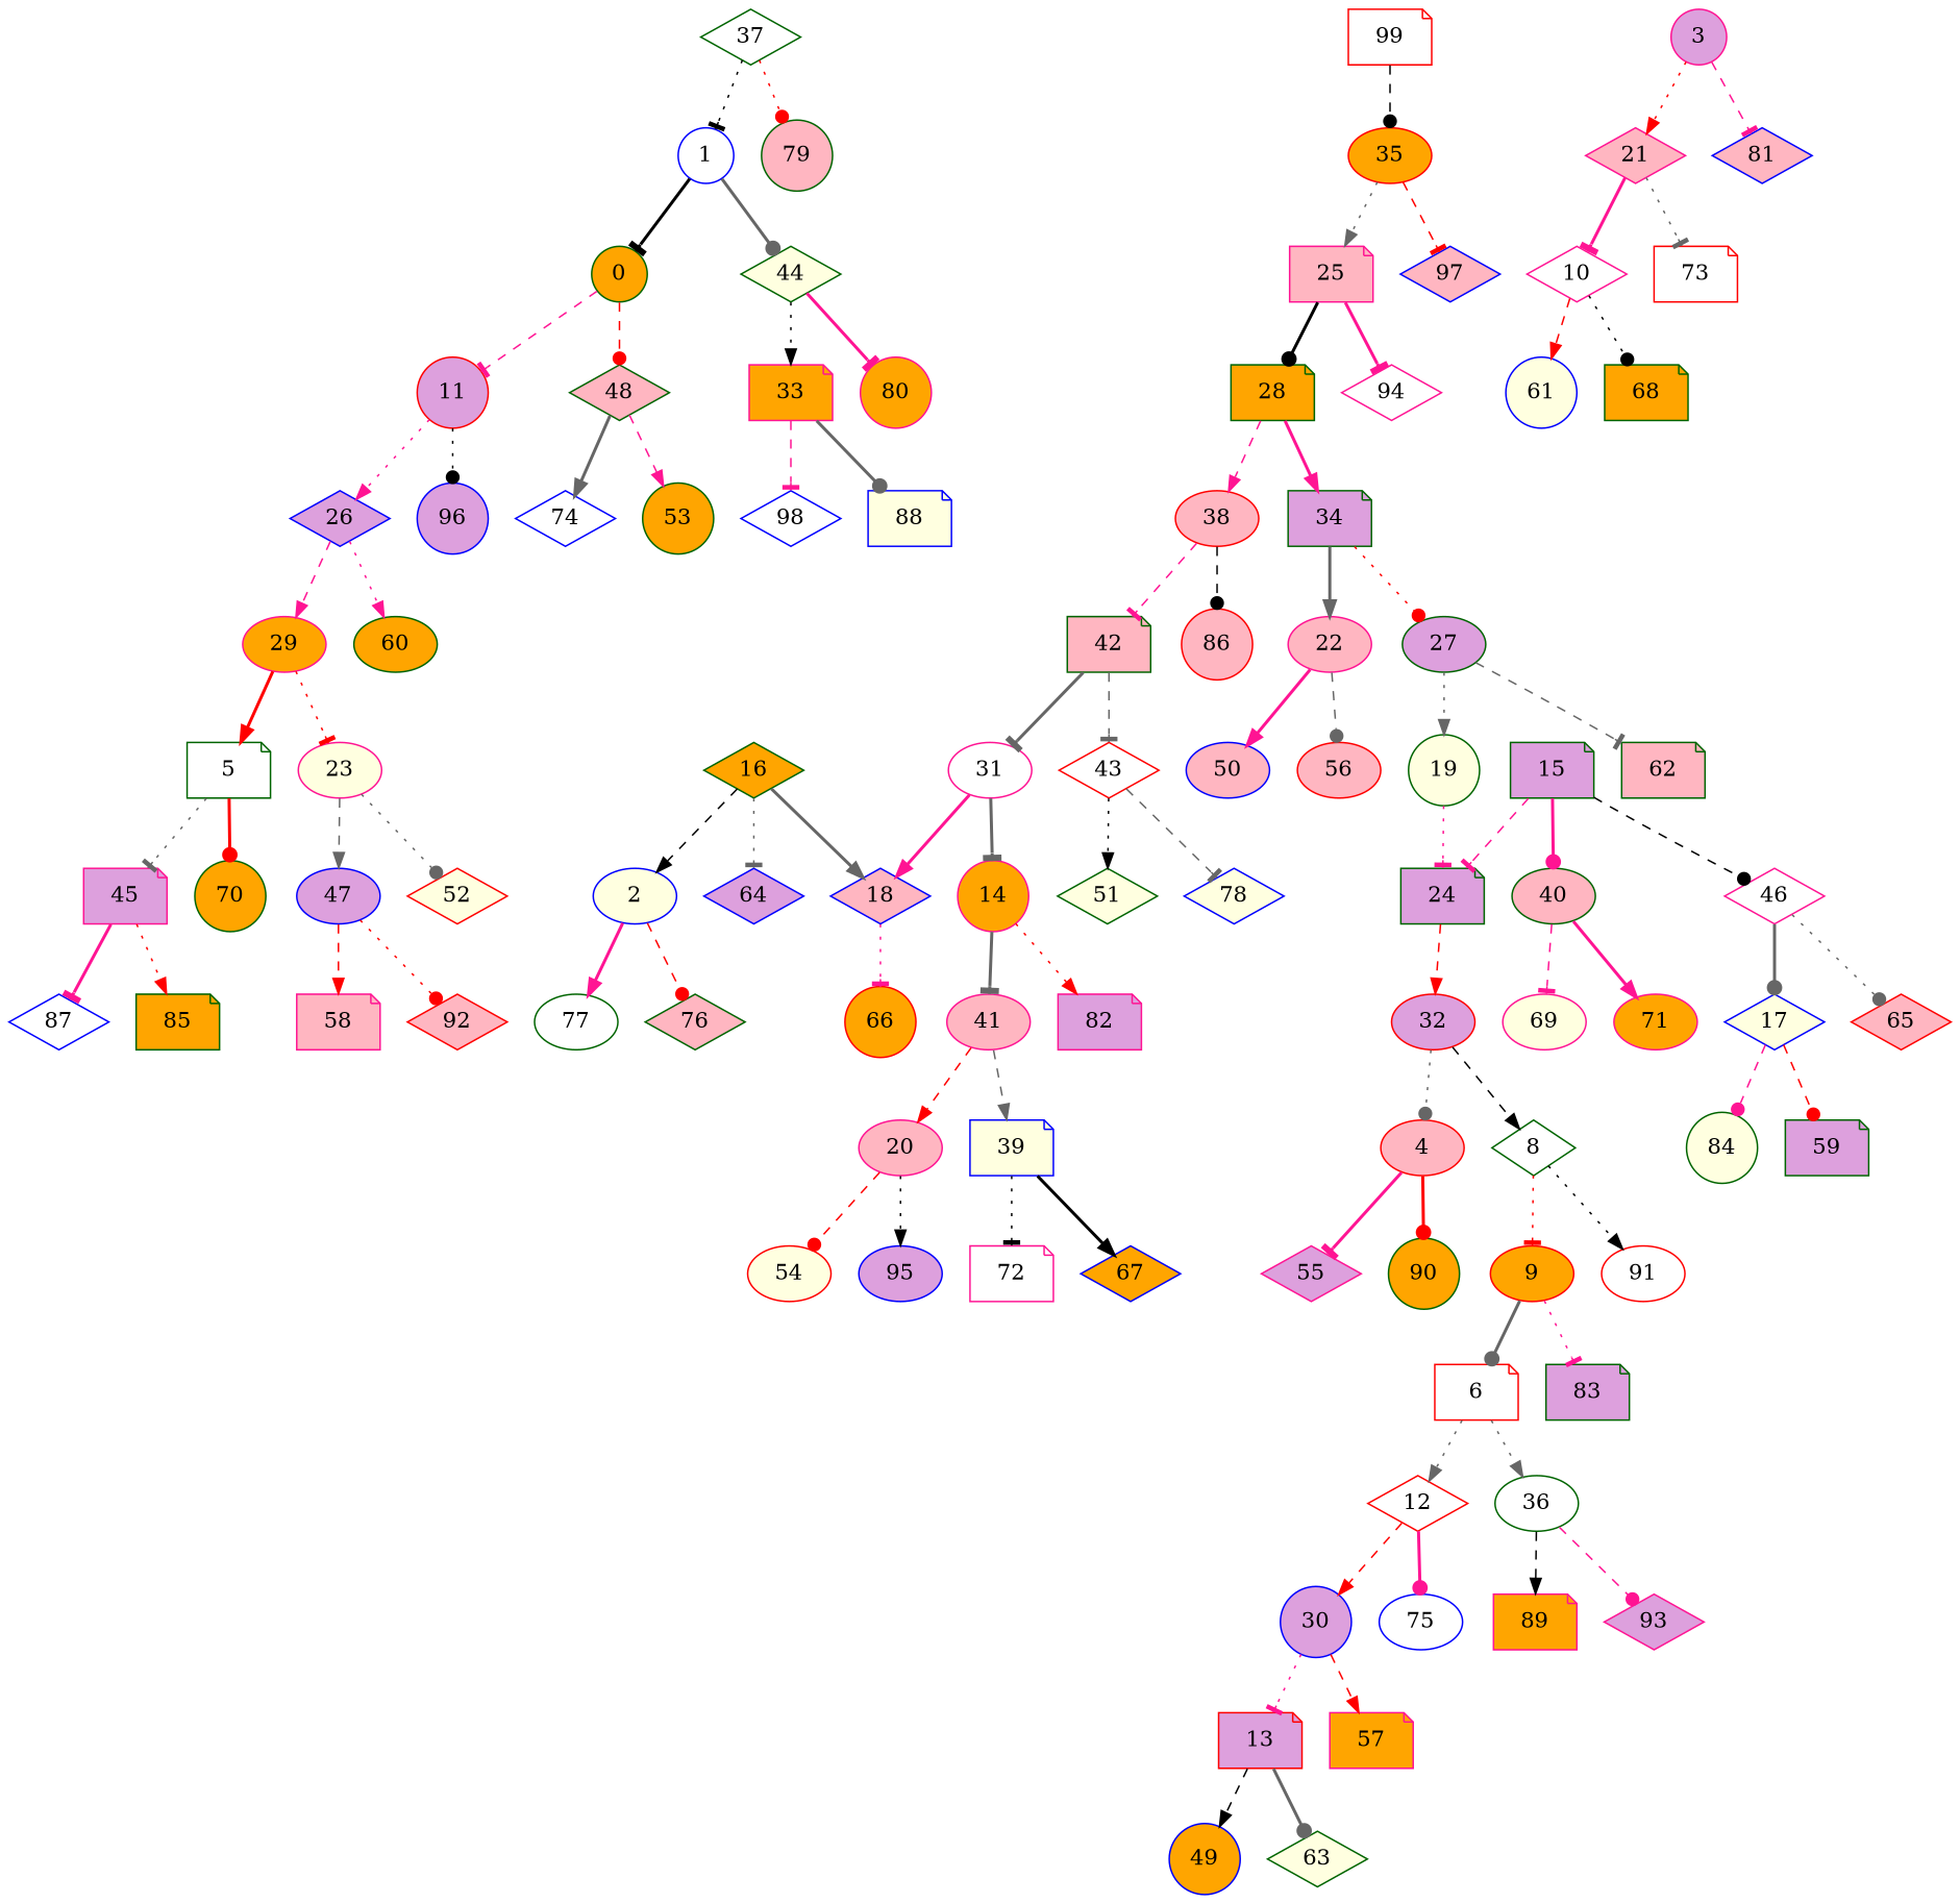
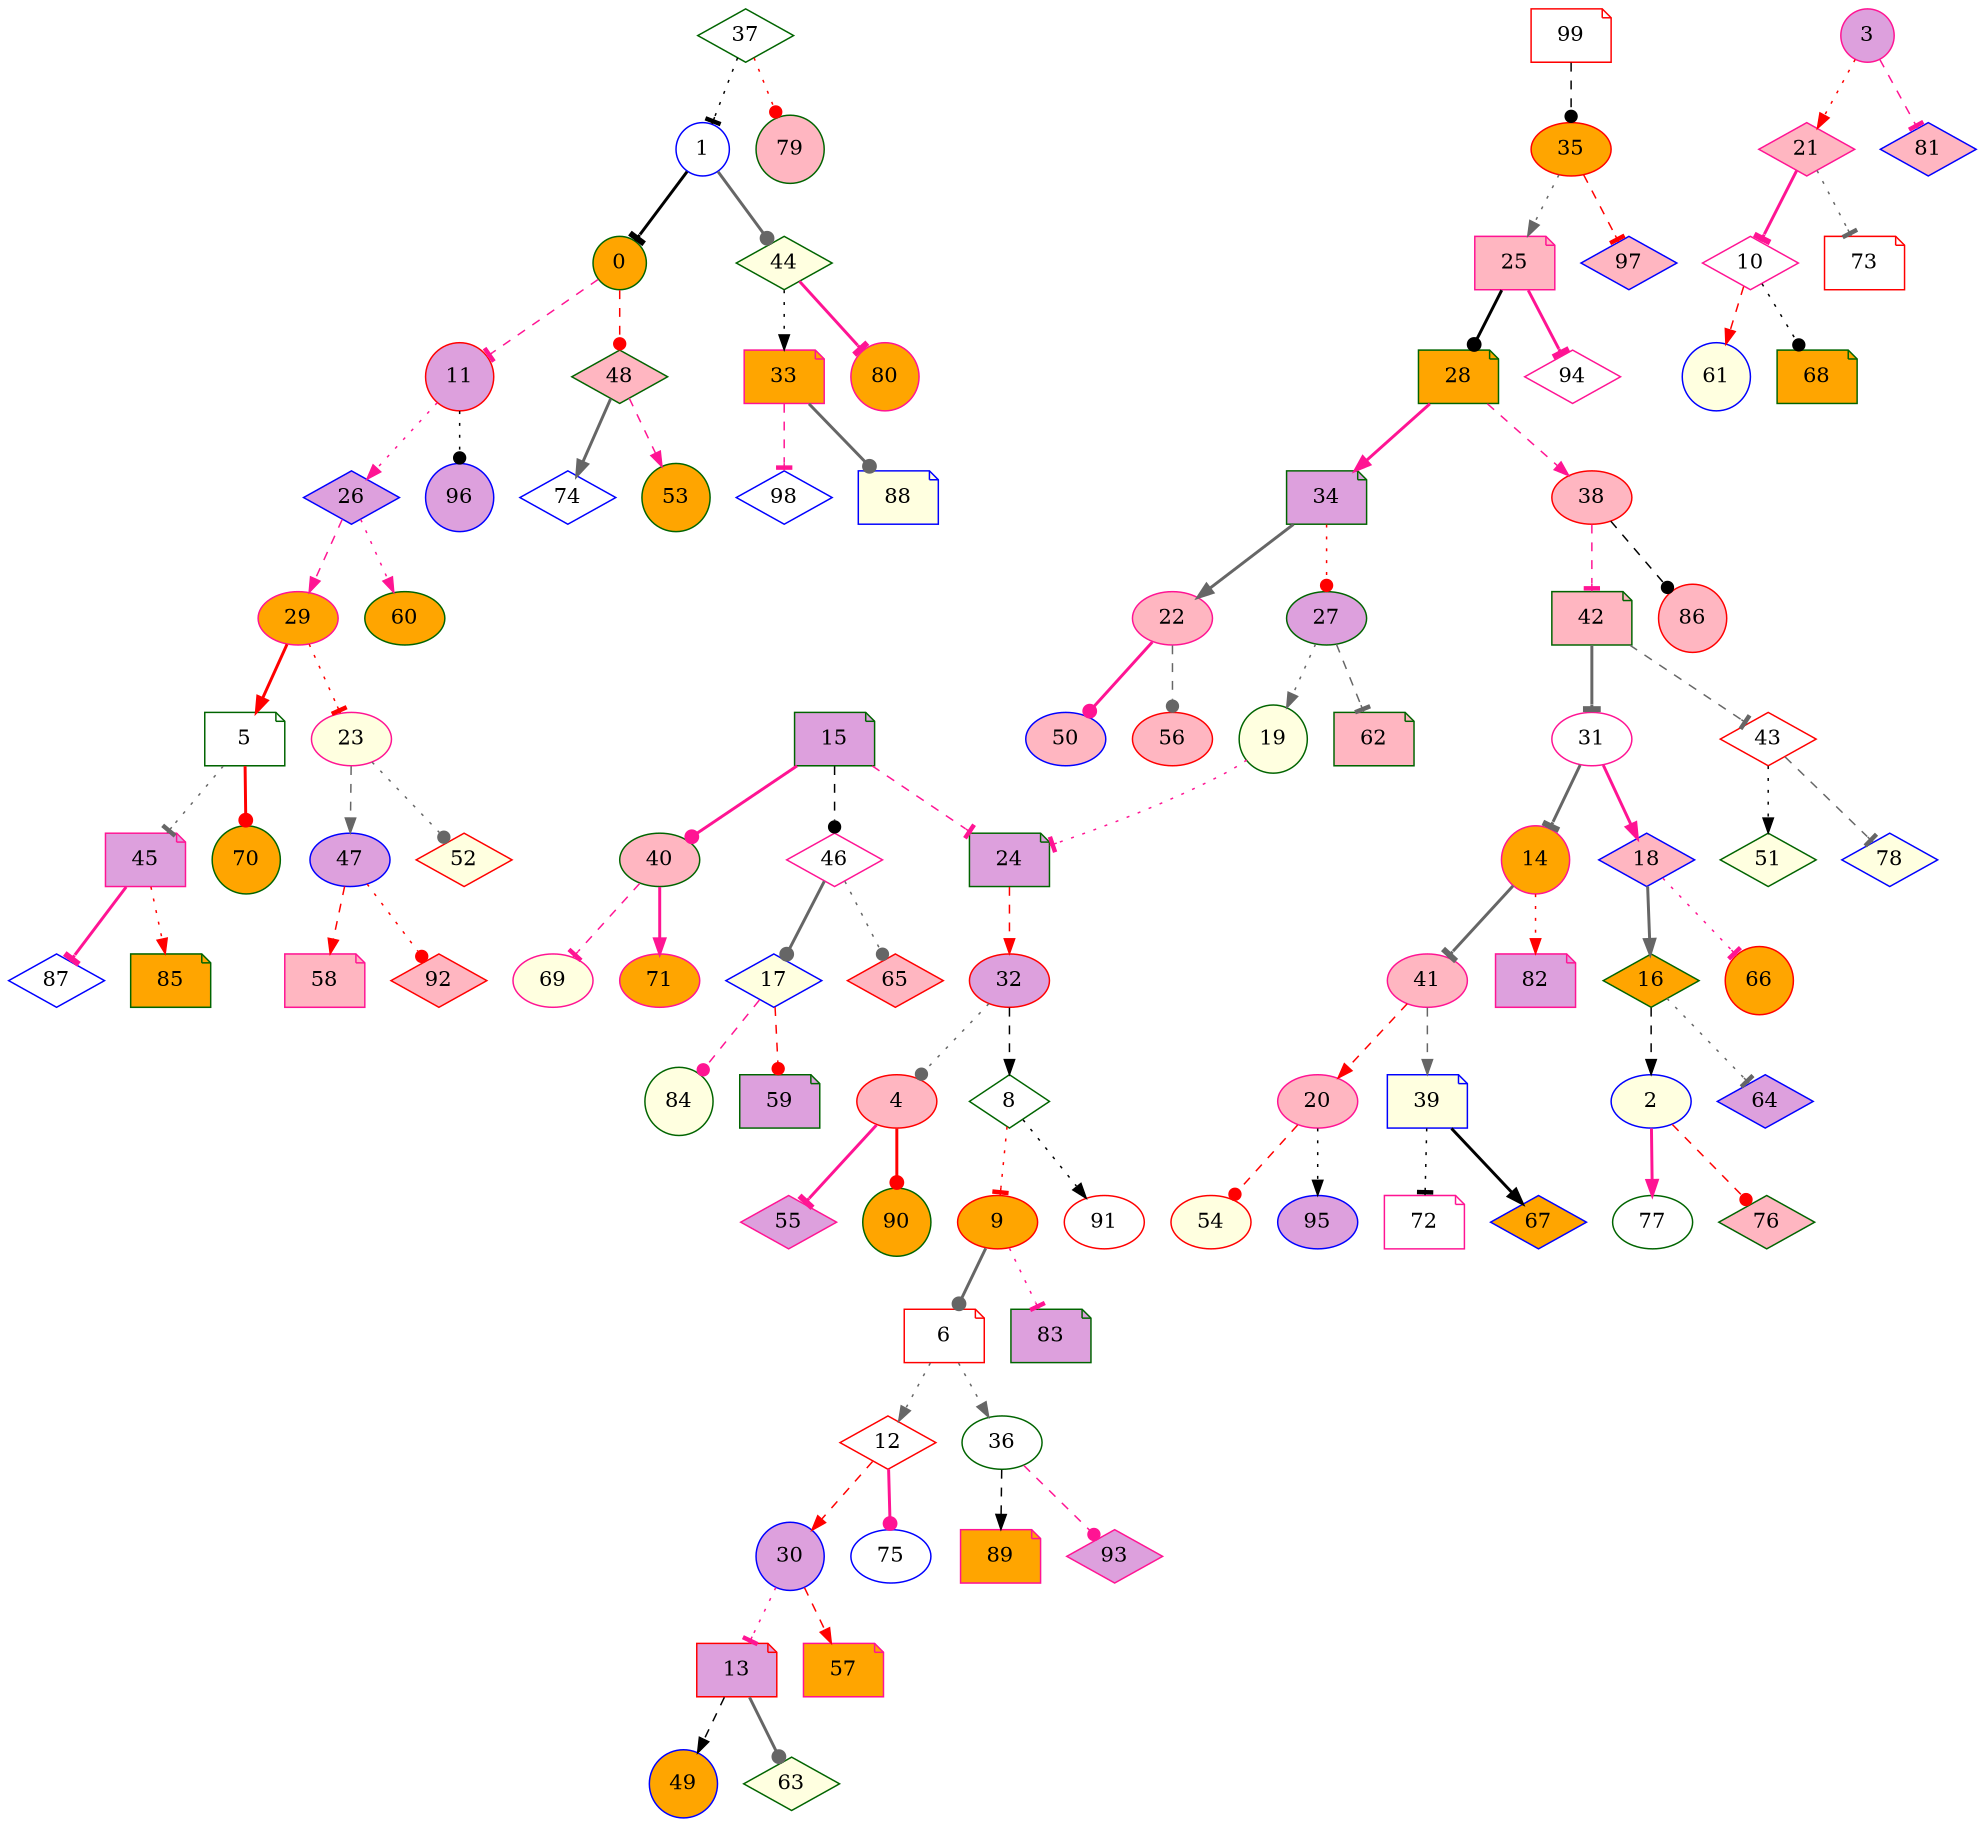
  digraph {
    node [color=darkgreen fillcolor=lightpink shape=diamond style=filled]
    edge [arrowhead=normal color=deeppink style=dashed]
    n1 [fillcolor=orange label=0 shape=circle]
    n2 [color=red fillcolor=plum label=11 shape=circle]
    n3 [label=48]
    n4 [color=blue fillcolor=plum label=26]
    n5 [color=blue fillcolor=plum label=96 shape=circle]
    n6 [color=blue fillcolor=white label=74]
    n7 [fillcolor=orange label=53 shape=circle]
    n8 [color=blue fillcolor=white label=1 shape=circle]
    n9 [fillcolor=lightyellow label=44]
    n10 [color=deeppink fillcolor=orange label=33 shape=note]
    n11 [color=deeppink fillcolor=orange label=80 shape=circle]
    n12 [color=blue fillcolor=lightyellow label=2 shape=ellipse]
    n13 [fillcolor=white label=77 shape=ellipse]
    n14 [label=76]
    n15 [color=deeppink fillcolor=plum label=3 shape=circle]
    n16 [color=deeppink label=21]
    n17 [color=blue label=81]
    n18 [color=deeppink fillcolor=white label=10]
    n19 [color=red fillcolor=white label=73 shape=note]
    n20 [color=red label=4 shape=ellipse]
    n21 [color=deeppink fillcolor=plum label=55]
    n22 [fillcolor=orange label=90 shape=circle]
    n23 [fillcolor=white label=5 shape=note]
    n24 [color=deeppink fillcolor=plum label=45 shape=note]
    n25 [fillcolor=orange label=70 shape=circle]
    n26 [color=blue fillcolor=white label=87]
    n27 [fillcolor=orange label=85 shape=note]
    n28 [color=red fillcolor=white label=6 shape=note]
    n29 [color=red fillcolor=white label=12]
    n30 [fillcolor=white label=36 shape=ellipse]
    n31 [color=blue fillcolor=plum label=30 shape=circle]
    n32 [color=blue fillcolor=white label=75 shape=ellipse]
    n33 [color=deeppink fillcolor=orange label=89 shape=note]
    n34 [color=deeppink fillcolor=plum label=93]
    n35 [fillcolor=white label=37]
    n36 [label=79 shape=circle]
    n37 [fillcolor=white label=8]
    n38 [color=red fillcolor=orange label=9 shape=ellipse]
    n39 [color=red fillcolor=white label=91 shape=ellipse]
    n40 [fillcolor=plum label=83 shape=note]
    n41 [color=blue fillcolor=lightyellow label=61 shape=circle]
    n42 [fillcolor=orange label=68 shape=note]
    n43 [color=deeppink fillcolor=orange label=29 shape=ellipse]
    n44 [fillcolor=orange label=60 shape=ellipse]
    n45 [color=red fillcolor=plum label=13 shape=note]
    n46 [color=deeppink fillcolor=orange label=57 shape=note]
    n47 [color=blue fillcolor=orange label=49 shape=circle]
    n48 [fillcolor=lightyellow label=63]
    n49 [color=deeppink fillcolor=orange label=14 shape=circle]
    n50 [color=deeppink label=41 shape=ellipse]
    n51 [color=deeppink fillcolor=plum label=82 shape=note]
    n52 [color=deeppink label=20 shape=ellipse]
    n53 [color=blue fillcolor=lightyellow label=39 shape=note]
    n54 [fillcolor=plum label=15 shape=note]
    n55 [label=40 shape=ellipse]
    n56 [color=deeppink fillcolor=white label=46]
    n57 [fillcolor=plum label=24 shape=note]
    n58 [color=deeppink fillcolor=lightyellow label=69 shape=ellipse]
    n59 [color=deeppink fillcolor=orange label=71 shape=ellipse]
    n60 [color=blue fillcolor=lightyellow label=17]
    n61 [color=red label=65]
    n62 [fillcolor=orange label=16]
    n63 [color=blue fillcolor=plum label=64]
    n64 [fillcolor=lightyellow label=84 shape=circle]
    n65 [fillcolor=plum label=59 shape=note]
    n66 [color=blue label=18]
    n67 [color=red fillcolor=orange label=66 shape=circle]
    n68 [fillcolor=lightyellow label=19 shape=circle]
    n69 [color=red fillcolor=plum label=32 shape=ellipse]
    n70 [color=red fillcolor=lightyellow label=54 shape=ellipse]
    n71 [color=blue fillcolor=plum label=95 shape=ellipse]
    n72 [color=deeppink label=22 shape=ellipse]
    n73 [color=blue label=50 shape=ellipse]
    n74 [color=red label=56 shape=ellipse]
    n75 [color=deeppink fillcolor=lightyellow label=23 shape=ellipse]
    n76 [color=blue fillcolor=plum label=47 shape=ellipse]
    n77 [color=red fillcolor=lightyellow label=52]
    n78 [color=deeppink label=58 shape=note]
    n79 [color=red label=92]
    n80 [color=deeppink label=25 shape=note]
    n81 [fillcolor=orange label=28 shape=note]
    n82 [color=deeppink fillcolor=white label=94]
    n83 [fillcolor=plum label=34 shape=note]
    n84 [color=red label=38 shape=ellipse]
    n85 [fillcolor=plum label=27 shape=ellipse]
    n86 [label=62 shape=note]
    n87 [label=42 shape=note]
    n88 [color=red label=86 shape=circle]
    n89 [color=deeppink fillcolor=white label=31 shape=ellipse]
    n90 [color=blue fillcolor=white label=98]
    n91 [color=blue fillcolor=lightyellow label=88 shape=note]
    n92 [color=red fillcolor=orange label=35 shape=ellipse]
    n93 [color=blue label=97]
    n94 [color=red fillcolor=white label=43]
    n95 [color=deeppink fillcolor=white label=72 shape=note]
    n96 [color=blue fillcolor=orange label=67]
    n97 [fillcolor=lightyellow label=51]
    n98 [color=blue fillcolor=lightyellow label=78]
    n99 [color=red fillcolor=white label=99 shape=note]
    n1 -> n2 [arrowhead=tee]
    n1 -> n3 [arrowhead=dot color=red]
    n2 -> n4 [style=dotted]
    n2 -> n5 [arrowhead=dot color=black style=dotted]
    n3 -> n6 [color=gray40 style=bold]
    n3 -> n7
    n4 -> n43
    n4 -> n44 [style=dotted]
    n8 -> n1 [arrowhead=tee color=black style=bold]
    n8 -> n9 [arrowhead=dot color=gray40 style=bold]
    n9 -> n10 [color=black style=dotted]
    n9 -> n11 [arrowhead=tee style=bold]
    n10 -> n90 [arrowhead=tee]
    n10 -> n91 [arrowhead=dot color=gray40 style=bold]
    n12 -> n13 [style=bold]
    n12 -> n14 [arrowhead=dot color=red]
    n15 -> n16 [color=red style=dotted]
    n15 -> n17 [arrowhead=tee]
    n16 -> n18 [arrowhead=tee style=bold]
    n16 -> n19 [arrowhead=tee color=gray40 style=dotted]
    n18 -> n41 [color=red]
    n18 -> n42 [arrowhead=dot color=black style=dotted]
    n20 -> n21 [arrowhead=tee style=bold]
    n20 -> n22 [arrowhead=dot color=red style=bold]
    n23 -> n24 [arrowhead=tee color=gray40 style=dotted]
    n23 -> n25 [arrowhead=dot color=red style=bold]
    n24 -> n26 [arrowhead=tee style=bold]
    n24 -> n27 [color=red style=dotted]
    n28 -> n29 [color=gray40 style=dotted]
    n28 -> n30 [color=gray40 style=dotted]
    n29 -> n31 [color=red]
    n29 -> n32 [arrowhead=dot style=bold]
    n30 -> n33 [color=black]
    n30 -> n34 [arrowhead=dot]
    n31 -> n45 [arrowhead=tee style=dotted]
    n31 -> n46 [color=red]
    n35 -> n8 [arrowhead=tee color=black style=dotted]
    n35 -> n36 [arrowhead=dot color=red style=dotted]
    n37 -> n38 [arrowhead=tee color=red style=dotted]
    n37 -> n39 [color=black style=dotted]
    n38 -> n28 [arrowhead=dot color=gray40 style=bold]
    n38 -> n40 [arrowhead=tee style=dotted]
    n43 -> n23 [color=red style=bold]
    n43 -> n75 [arrowhead=tee color=red style=dotted]
    n45 -> n47 [color=black]
    n45 -> n48 [arrowhead=dot color=gray40 style=bold]
    n49 -> n50 [arrowhead=tee color=gray40 style=bold]
    n49 -> n51 [color=red style=dotted]
    n50 -> n52 [color=red]
    n50 -> n53 [color=gray40]
    n52 -> n70 [arrowhead=dot color=red]
    n52 -> n71 [color=black style=dotted]
    n53 -> n95 [arrowhead=tee color=black style=dotted]
    n53 -> n96 [color=black style=bold]
    n54 -> n55 [arrowhead=dot style=bold]
    n54 -> n56 [arrowhead=dot color=black]
    n54 -> n57 [arrowhead=tee]
    n55 -> n58 [arrowhead=tee]
    n55 -> n59 [style=bold]
    n56 -> n60 [arrowhead=dot color=gray40 style=bold]
    n56 -> n61 [arrowhead=dot color=gray40 style=dotted]
    n57 -> n69 [color=red]
    n60 -> n64 [arrowhead=dot]
    n60 -> n65 [arrowhead=dot color=red]
    n62 -> n12 [color=black]
    n62 -> n63 [arrowhead=tee color=gray40 style=dotted]
-   n62 -> n66 [color=gray40 style=bold]
+   n66 -> n62 [color=gray40 style=bold]
    n66 -> n67 [arrowhead=tee style=dotted]
    n68 -> n57 [arrowhead=tee style=dotted]
    n69 -> n20 [arrowhead=dot color=gray40 style=dotted]
    n69 -> n37 [color=black]
-   n72 -> n73 [style=bold]
+   n72 -> n73 [arrowhead=dot style=bold]
    n72 -> n74 [arrowhead=dot color=gray40]
    n75 -> n76 [color=gray40]
    n75 -> n77 [arrowhead=dot color=gray40 style=dotted]
    n76 -> n78 [color=red]
    n76 -> n79 [arrowhead=dot color=red style=dotted]
    n80 -> n81 [arrowhead=dot color=black style=bold]
    n80 -> n82 [arrowhead=tee style=bold]
    n81 -> n83 [style=bold]
    n81 -> n84
    n83 -> n72 [color=gray40 style=bold]
    n83 -> n85 [arrowhead=dot color=red style=dotted]
    n84 -> n87 [arrowhead=tee]
    n84 -> n88 [arrowhead=dot color=black]
    n85 -> n68 [color=gray40 style=dotted]
    n85 -> n86 [arrowhead=tee color=gray40]
    n87 -> n89 [arrowhead=tee color=gray40 style=bold]
    n87 -> n94 [arrowhead=tee color=gray40]
    n89 -> n49 [arrowhead=tee color=gray40 style=bold]
    n89 -> n66 [style=bold]
    n92 -> n80 [color=gray40 style=dotted]
    n92 -> n93 [arrowhead=tee color=red]
    n94 -> n97 [color=black style=dotted]
    n94 -> n98 [arrowhead=tee color=gray40]
    n99 -> n92 [arrowhead=dot color=black]
  }
